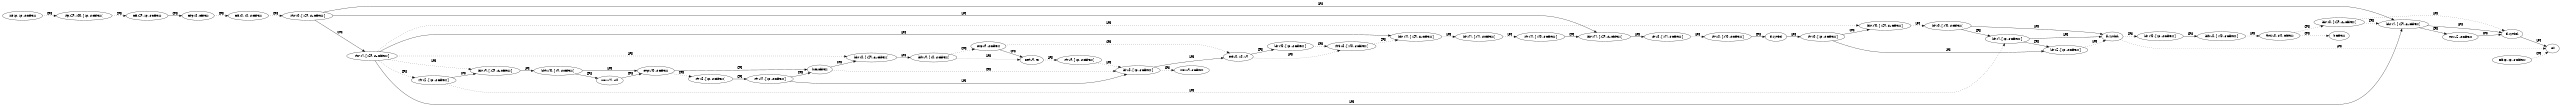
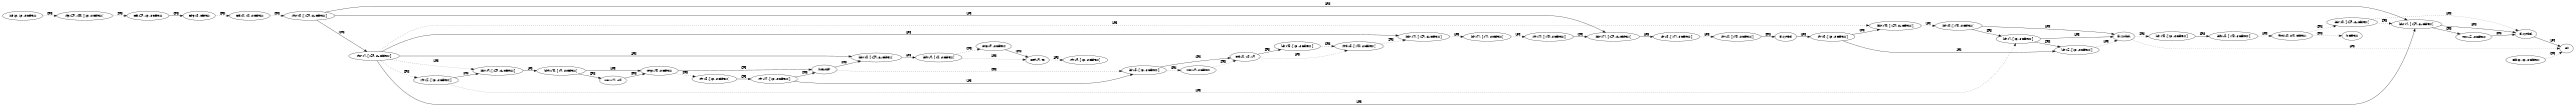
  digraph {
    fontname="Patrick Hand"
    rankdir=LR
    node [fontname="Patrick Hand"]
    edge [fontname="Patrick Hand" style=solid]
    n1 [label="sub sp , sp , # address"]
    n2 [label="stp x29 , x30 , [ sp , # address ]"]
    n3 [label="add x29 , sp , # address"]
    n4 [label="adrp x8 , address"]
    n5 [label="add x8 , x8 , # address"]
    n6 [label="stur x0 , [ x29 , #- address ]"]
    n7 [label="stur x1 , [ x29 , #- address ]"]
    n8 [label="ldur x11 , [ x29 , #- address ]"]
    n9 [label="ldur x1 , [ x29 , #- address ]"]
    n10 [label="str x2 , [ sp , # address ]"]
    n11 [label="ldur x9 , [ x29 , #- address ]"]
    n12 [label="ldur x8 , [ x29 , #- address ]"]
    n13 [label="ldur x11 , [ x29 , #- address ]"]
    n14 [label="ldur x10 , [ x29 , #- address ]"]
    n15 [label="ldr w8 , [ x11 , # address ]"]
    n16 [label="ldur x0 , [ x29 , #- address ]"]
    n17 [label="bl symbol"]
    n18 [label="ldr x1 , [ sp , # address ]"]
    n19 [label="ldrh w10 , [ x9 , # address ]"]
    n20 [label="ldrh w9 , [ x8 , # address ]"]
    n21 [label="ldr x11 , [ x11 , # address ]"]
    n22 [label="ldr x0 , [ x10 , # address ]"]
    n23 [label="mov w2 , # address"]
    n24 [label="ldr x2 , [ sp , # address ]"]
    n25 [label="bl symbol"]
    n26 [label="mov w11 , # 0"]
    n27 [label="cmp w10 , # address"]
    n28 [label="str x8 , [ sp , # address ]"]
-   n29 [label="b.eq address"]
+   n29 [label="b.eq cset"]
    n30 [label="str w11 , [ sp , # address ]"]
    n31 [label="ldr w8 , [ sp , # address ]"]
    n32 [label="mov w9 , # address"]
    n33 [label="and w8 , w8 , w9"]
    n34 [label="ldr x10 , [ sp , # address ]"]
    n35 [label="strb w8 , [ x10 , # address ]"]
    n36 [label="cmp w9 , # address"]
    n37 [label="cset w9 , ne"]
    n38 [label="str x11 , [ x10 , # address ]"]
    n39 [label="str w8 , [ x10 , # address ]"]
    n40 [label="bl symbol"]
    n41 [label="str x0 , [ sp , # address ]"]
    n42 [label="ldr x10 , [ sp , # address ]"]
    n43 [label=ret]
    n44 [label="ldrb w8 , [ x10 , # address ]"]
    n45 [label="tbnz w8 , # 0 , address"]
    n46 [label="b address"]
    n47 [label="str w9 , [ sp , # address ]"]
    n48 [label="add sp , sp , # address"]
    n1 -> n2 [label=CFG style=dotted]
    n2 -> n3 [label=CFG style=dotted]
    n3 -> n4 [label=CFG]
    n4 -> n5 [label=CFG style=dotted]
    n5 -> n6 [label=CFG style=dotted]
    n6 -> n7 [label=CFG]
    n6 -> n8 [label=DFG]
    n6 -> n9 [label=DFG]
    n7 -> n9 [label=DFG]
    n7 -> n10 [label=CFG style=dotted]
    n7 -> n11 [label=DFG style=dotted]
-   n7 -> n12 [label=DFG style=dotted]
+   n7 -> n12 [label=DFG]
    n7 -> n13 [label=DFG]
    n7 -> n14 [label=DFG style=dotted]
    n8 -> n15 [label=DFG]
    n9 -> n17 [label=DFG]
    n9 -> n23 [label=CFG]
    n10 -> n11 [label=CFG]
    n10 -> n18 [label=DFG style=dotted]
    n11 -> n19 [label=DFG]
    n12 -> n20 [label=DFG]
    n13 -> n21 [label=DFG style=dotted]
    n14 -> n22 [label=DFG style=dotted]
    n15 -> n39 [label=DFG style=dotted]
    n16 -> n9 [label=CFG style=dotted]
    n16 -> n17 [label=DFG style=dotted]
    n17 -> n43 [label=DFG]
    n18 -> n24 [label=CFG]
    n18 -> n25 [label=DFG]
    n19 -> n26 [label=CFG]
    n19 -> n27 [label=DFG]
    n20 -> n36 [label=CFG style=dotted]
    n20 -> n37 [label=DFG style=dotted]
    n21 -> n38 [label=DFG style=dotted]
    n22 -> n18 [label=CFG]
    n22 -> n25 [label=DFG]
    n23 -> n17 [label=CFG]
    n24 -> n25 [label=DFG style=dotted]
    n25 -> n42 [label=CFG style=dotted]
    n25 -> n43 [label=DFG style=dotted]
    n26 -> n27 [label=CFG]
    n27 -> n28 [label=CFG style=dotted]
    n27 -> n29 [label=CFG]
    n28 -> n30 [label=CFG]
    n29 -> n12 [label=CFG]
    n29 -> n31 [label=CFG style=dotted]
    n30 -> n29 [label=CFG]
    n30 -> n31 [label=DFG]
    n31 -> n32 [label=CFG style=dotted]
-   n31 -> n33 [label=DFG]
-   n36 -> n33 [label=CFG style=dotted]
+   n31 -> n33 [label=CFG]
+   n32 -> n33 [label=CFG style=dotted]
    n33 -> n34 [label=CFG]
    n33 -> n35 [label=DFG style=dotted]
    n34 -> n35 [label=CFG style=dotted]
    n35 -> n13 [label=CFG style=dotted]
    n36 -> n37 [label=CFG]
    n37 -> n47 [label=DFG style=dotted]
    n38 -> n8 [label=CFG]
    n39 -> n40 [label=CFG]
    n40 -> n41 [label=DFG]
    n41 -> n14 [label=CFG]
    n41 -> n24 [label=DFG]
    n42 -> n44 [label=CFG]
    n44 -> n45 [label=DFG style=dotted]
    n45 -> n16 [label=CFG style=dotted]
    n45 -> n46 [label=CFG style=dotted]
-   n47 -> n31 [label=DFG style=dotted]
    n48 -> n43 [label=CFG style=dotted]
  }
